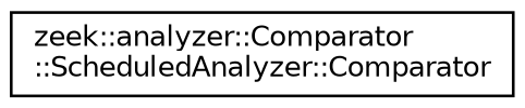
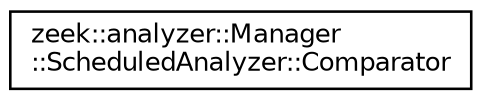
  digraph {
    rankdir=TB
-   n1 [color=black fillcolor=white fontname=Helvetica fontsize=10 height=0.2 label="zeek::analyzer::Comparator\l::ScheduledAnalyzer::Comparator" shape=record style=filled width=0.4]
+   n1 [color=black fillcolor=white fontname=Helvetica fontsize=10 height=0.2 label="zeek::analyzer::Manager\l::ScheduledAnalyzer::Comparator" shape=record style=filled width=0.4]
  }
